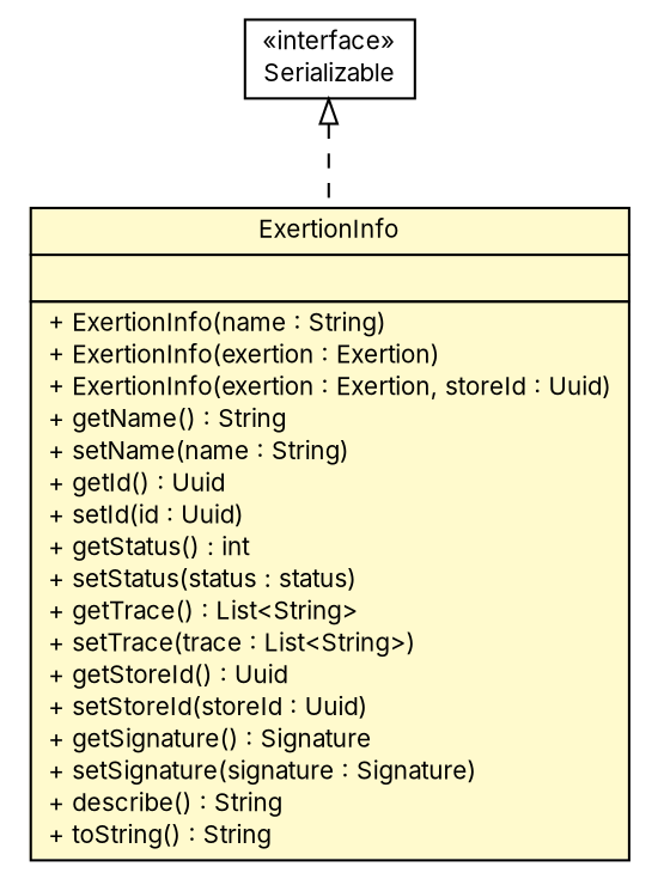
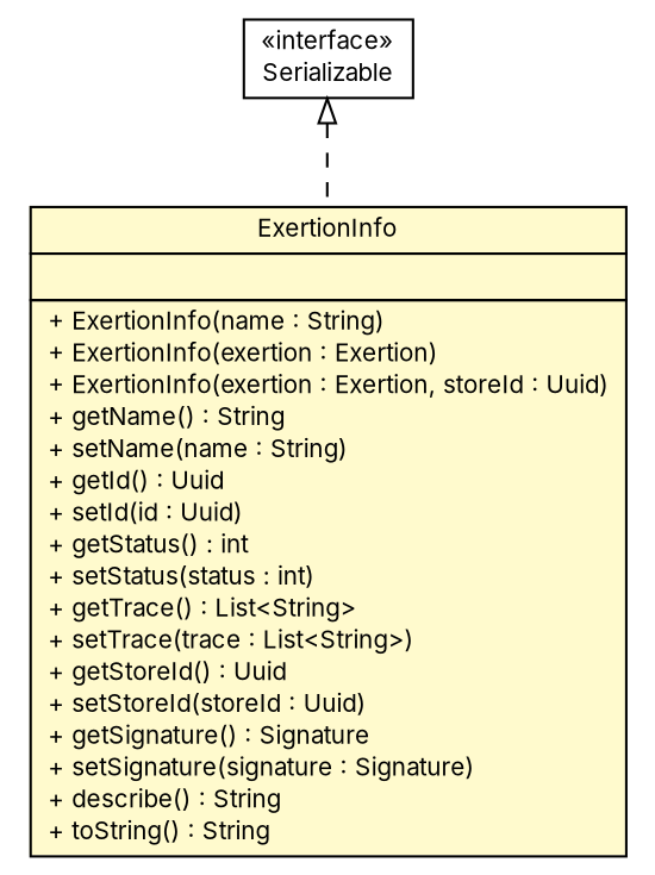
  digraph {
    nodesep=0.25
    ranksep=0.5
    fontname=Inter
    node [fontcolor=black fontname=Inter fontsize=10.0 shape=plaintext]
-   n1 [label=<<table title="sorcer.service.ExertionInfo" border="0" cellborder="1" cellspacing="0" cellpadding="2" port="p" bgcolor="lemonChiffon" href="./ExertionInfo.html"> 		<tr><td><table border="0" cellspacing="0" cellpadding="1"> <tr><td align="center" balign="center"> ExertionInfo </td></tr> 		</table></td></tr> 		<tr><td><table border="0" cellspacing="0" cellpadding="1"> <tr><td align="left" balign="left">  </td></tr> 		</table></td></tr> 		<tr><td><table border="0" cellspacing="0" cellpadding="1"> <tr><td align="left" balign="left"> + ExertionInfo(name : String) </td></tr> <tr><td align="left" balign="left"> + ExertionInfo(exertion : Exertion) </td></tr> <tr><td align="left" balign="left"> + ExertionInfo(exertion : Exertion, storeId : Uuid) </td></tr> <tr><td align="left" balign="left"> + getName() : String </td></tr> <tr><td align="left" balign="left"> + setName(name : String) </td></tr> <tr><td align="left" balign="left"> + getId() : Uuid </td></tr> <tr><td align="left" balign="left"> + setId(id : Uuid) </td></tr> <tr><td align="left" balign="left"> + getStatus() : int </td></tr> <tr><td align="left" balign="left"> + setStatus(status : status) </td></tr> <tr><td align="left" balign="left"> + getTrace() : List&lt;String&gt; </td></tr> <tr><td align="left" balign="left"> + setTrace(trace : List&lt;String&gt;) </td></tr> <tr><td align="left" balign="left"> + getStoreId() : Uuid </td></tr> <tr><td align="left" balign="left"> + setStoreId(storeId : Uuid) </td></tr> <tr><td align="left" balign="left"> + getSignature() : Signature </td></tr> <tr><td align="left" balign="left"> + setSignature(signature : Signature) </td></tr> <tr><td align="left" balign="left"> + describe() : String </td></tr> <tr><td align="left" balign="left"> + toString() : String </td></tr> 		</table></td></tr> 		</table>>]
+   n1 [label=<<table title="sorcer.service.ExertionInfo" border="0" cellborder="1" cellspacing="0" cellpadding="2" port="p" bgcolor="lemonChiffon" href="./ExertionInfo.html"> 		<tr><td><table border="0" cellspacing="0" cellpadding="1"> <tr><td align="center" balign="center"> ExertionInfo </td></tr> 		</table></td></tr> 		<tr><td><table border="0" cellspacing="0" cellpadding="1"> <tr><td align="left" balign="left">  </td></tr> 		</table></td></tr> 		<tr><td><table border="0" cellspacing="0" cellpadding="1"> <tr><td align="left" balign="left"> + ExertionInfo(name : String) </td></tr> <tr><td align="left" balign="left"> + ExertionInfo(exertion : Exertion) </td></tr> <tr><td align="left" balign="left"> + ExertionInfo(exertion : Exertion, storeId : Uuid) </td></tr> <tr><td align="left" balign="left"> + getName() : String </td></tr> <tr><td align="left" balign="left"> + setName(name : String) </td></tr> <tr><td align="left" balign="left"> + getId() : Uuid </td></tr> <tr><td align="left" balign="left"> + setId(id : Uuid) </td></tr> <tr><td align="left" balign="left"> + getStatus() : int </td></tr> <tr><td align="left" balign="left"> + setStatus(status : int) </td></tr> <tr><td align="left" balign="left"> + getTrace() : List&lt;String&gt; </td></tr> <tr><td align="left" balign="left"> + setTrace(trace : List&lt;String&gt;) </td></tr> <tr><td align="left" balign="left"> + getStoreId() : Uuid </td></tr> <tr><td align="left" balign="left"> + setStoreId(storeId : Uuid) </td></tr> <tr><td align="left" balign="left"> + getSignature() : Signature </td></tr> <tr><td align="left" balign="left"> + setSignature(signature : Signature) </td></tr> <tr><td align="left" balign="left"> + describe() : String </td></tr> <tr><td align="left" balign="left"> + toString() : String </td></tr> 		</table></td></tr> 		</table>>]
    n2 [label=<<table title="java.io.Serializable" border="0" cellborder="1" cellspacing="0" cellpadding="2" port="p" href="http://docs.oracle.com/javase/7/docs/api/java/io/Serializable.html"> 		<tr><td><table border="0" cellspacing="0" cellpadding="1"> <tr><td align="center" balign="center"> &#171;interface&#187; </td></tr> <tr><td align="center" balign="center"> Serializable </td></tr> 		</table></td></tr> 		</table>>]
    n2 -> n1 [arrowtail=empty dir=back fontname=Inter fontsize=10 headport=p labelfontname=Helvetica labelfontsize=10 style=dashed tailport=p]
  }
